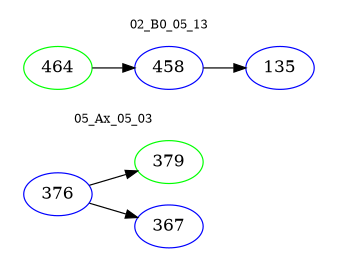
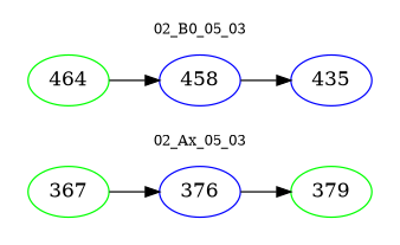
  digraph {
    rankdir=LR
    node [color=green]
    edge [color=black]
-   n1 [color=blue label=367]
+   n1 [label=367]
    n2 [color=blue label=376]
    n3 [label=379]
    n4 [label=464]
    n5 [color=blue label=458]
-   n6 [color=blue label=135]
+   n6 [color=blue label=435]
    subgraph cluster_1 {
      color=white
      fontsize=10
-     label="05_Ax_05_03"
+     label="02_Ax_05_03"
      n1
      n2
      n3
    }
    subgraph cluster_2 {
      color=white
      fontsize=10
-     label="02_B0_05_13"
+     label="02_B0_05_03"
      n4
      n5
      n6
    }
-   n2 -> n1
+   n1 -> n2
    n2 -> n3
    n4 -> n5
    n5 -> n6
  }
